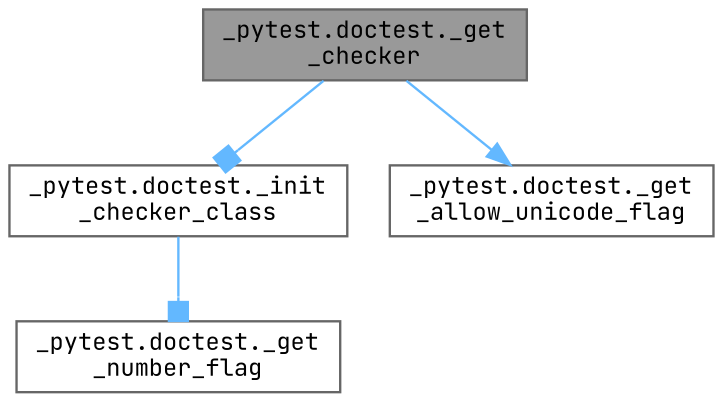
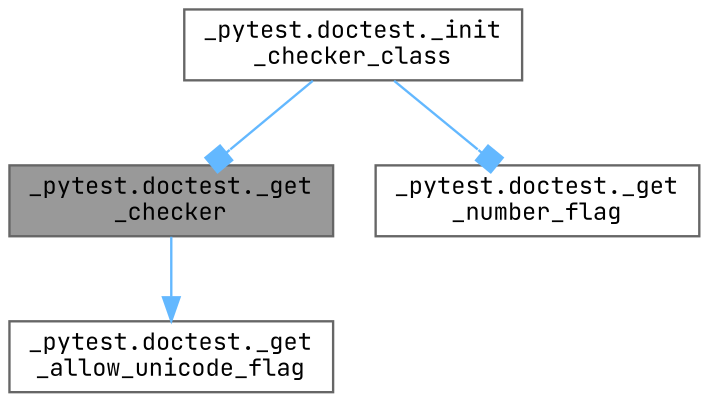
  digraph {
    fontname="JetBrains Mono"
    rankdir=TB
    node [color=grey40 fillcolor=white fontname="JetBrains Mono" fontsize=10 shape=box style=filled]
    edge [arrowhead=box color=steelblue1 fontname="JetBrains Mono" fontsize=10 labelfontname=Helvetica labelfontsize=10 style=solid]
    n1 [color=gray40 fillcolor=grey60 fontcolor=black height=0.2 label="_pytest.doctest._get\l_checker" width=0.4]
    n2 [height=0.2 label="_pytest.doctest._init\l_checker_class" width=0.4]
    n3 [height=0.2 label="_pytest.doctest._get\l_allow_unicode_flag" width=0.4]
    n4 [height=0.2 label="_pytest.doctest._get\l_number_flag" width=0.4]
-   n1 -> n2
+   n2 -> n1
    n1 -> n3 [arrowhead=normal]
    n2 -> n4
  }
